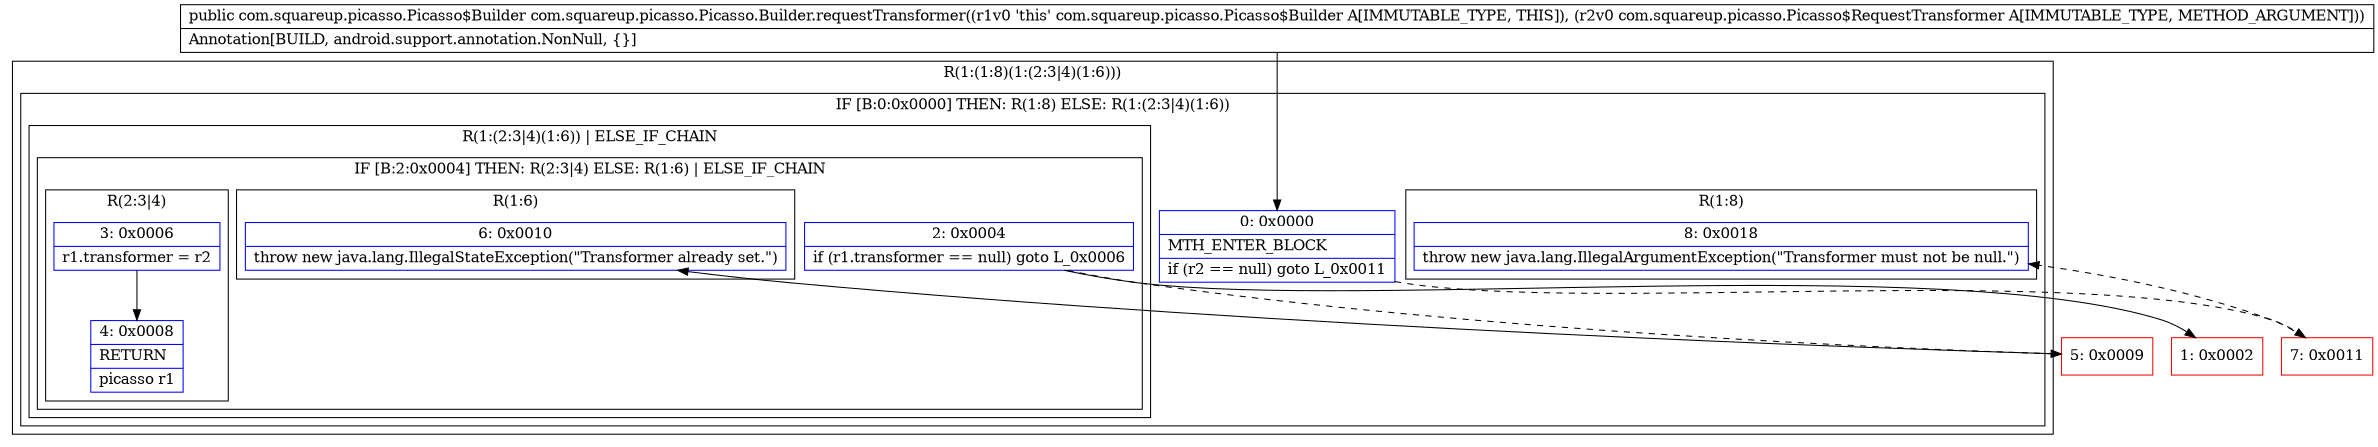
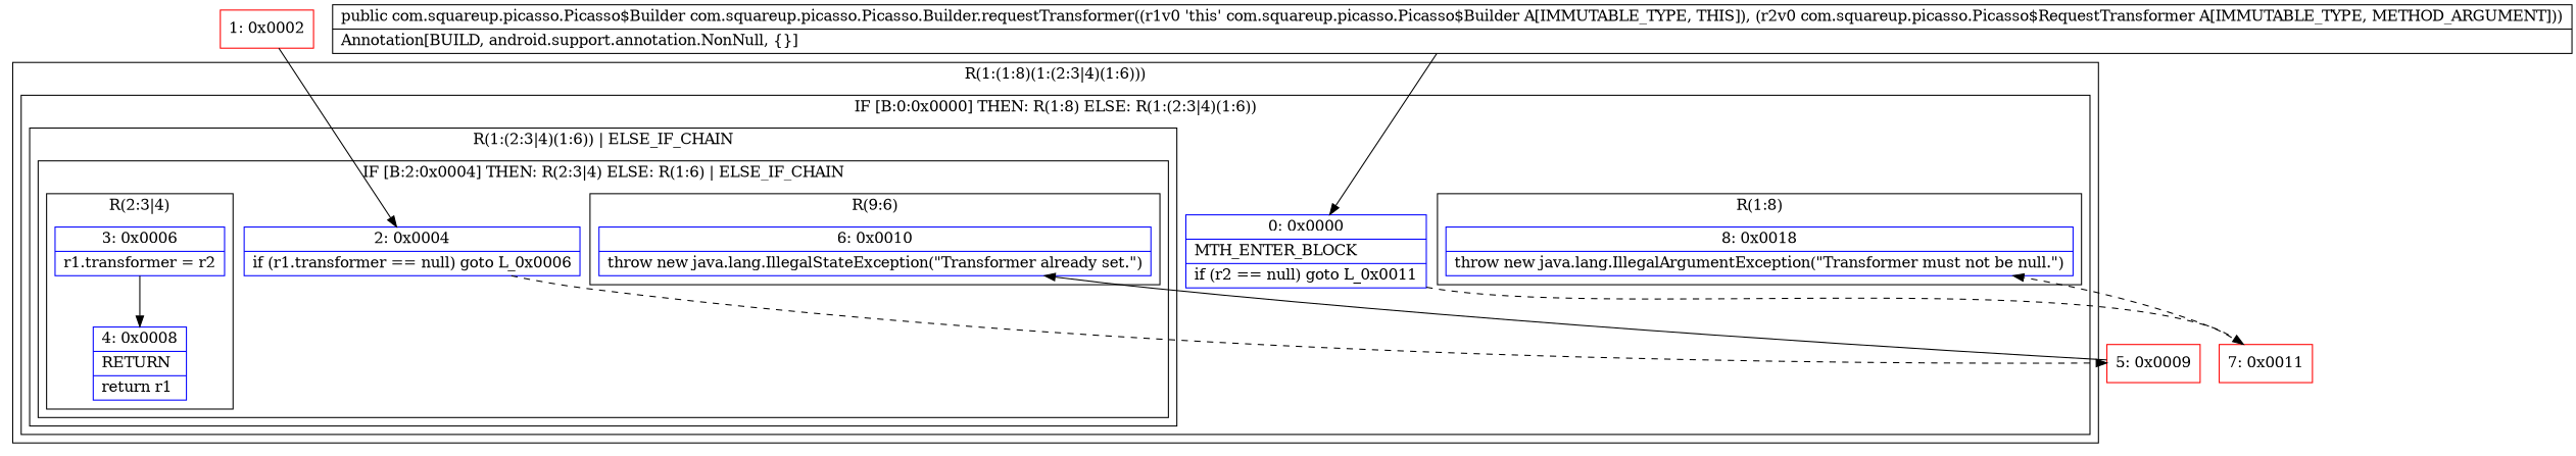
  digraph {
    node [color=blue shape=record]
    n1 [label="{8\:\ 0x0018|throw new java.lang.IllegalArgumentException(\"Transformer must not be null.\")\l}"]
    n2 [label="{3\:\ 0x0006|r1.transformer = r2\l}"]
-   n3 [label="{4\:\ 0x0008|RETURN\l|picasso r1\l}"]
+   n3 [label="{4\:\ 0x0008|RETURN\l|return r1\l}"]
    n4 [label="{6\:\ 0x0010|throw new java.lang.IllegalStateException(\"Transformer already set.\")\l}"]
    n5 [label="{2\:\ 0x0004|if (r1.transformer == null) goto L_0x0006\l}"]
    n6 [label="{0\:\ 0x0000|MTH_ENTER_BLOCK\l|if (r2 == null) goto L_0x0011\l}"]
    n7 [color=red label="{5\:\ 0x0009}"]
    n8 [color=red label="{7\:\ 0x0011}"]
    n9 [color=red label="{1\:\ 0x0002}"]
    n10 [label="{public com.squareup.picasso.Picasso$Builder com.squareup.picasso.Picasso.Builder.requestTransformer((r1v0 'this' com.squareup.picasso.Picasso$Builder A[IMMUTABLE_TYPE, THIS]), (r2v0 com.squareup.picasso.Picasso$RequestTransformer A[IMMUTABLE_TYPE, METHOD_ARGUMENT]))  | Annotation[BUILD, android.support.annotation.NonNull, \{\}]\l}" color=""]
    subgraph cluster_1 {
      label="R(1:(1:8)(1:(2:3|4)(1:6)))"
      subgraph cluster_2 {
        label="IF [B:0:0x0000] THEN: R(1:8) ELSE: R(1:(2:3|4)(1:6))"
        n6
        subgraph cluster_3 {
          label="R(1:8)"
          n1
        }
        subgraph cluster_4 {
          label="R(1:(2:3|4)(1:6)) | ELSE_IF_CHAIN\l"
          subgraph cluster_5 {
            label="IF [B:2:0x0004] THEN: R(2:3|4) ELSE: R(1:6) | ELSE_IF_CHAIN\l"
            n5
            subgraph cluster_6 {
              label="R(2:3|4)"
              n2
              n3
            }
            subgraph cluster_7 {
-             label="R(1:6)"
+             label="R(9:6)"
              n4
            }
          }
        }
      }
    }
    n2 -> n3
    n5 -> n7 [style=dashed]
    n6 -> n8 [style=dashed]
    n7 -> n4
    n8 -> n1 [style=dashed]
-   n5 -> n9
+   n9 -> n5
    n10 -> n6
  }
